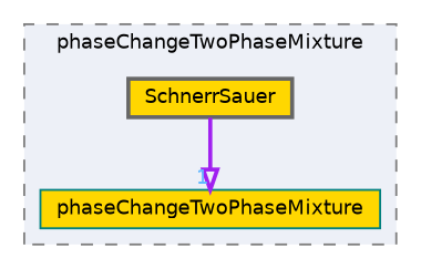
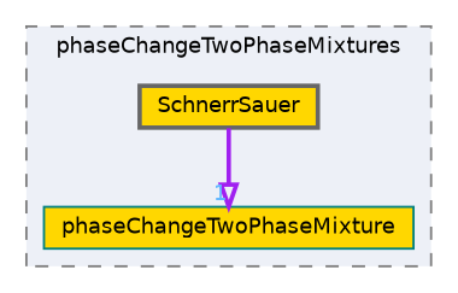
  digraph {
    compound=true
    node [fillcolor=gold fontname=Helvetica fontsize=10 shape=box]
    n1 [color=teal height=0.2 label=phaseChangeTwoPhaseMixture style=filled width=0.4]
    n2 [color=gray40 height=0.2 label=SchnerrSauer style="filled,bold" width=0.4]
    subgraph cluster_1 {
      bgcolor="#edf0f7"
      fontname=Helvetica
      fontsize=10
-     label=phaseChangeTwoPhaseMixture
+     label=phaseChangeTwoPhaseMixtures
      pencolor=grey50
      style="filled,dashed"
      n1
      n2
    }
    n2 -> n1 [color=purple fontcolor=steelblue1 fontname=Helvetica fontsize=10 headlabel=1 labeldistance=1.5 labelfontname=Helvetica labelfontsize=10 style=bold arrowhead=onormal]
  }
